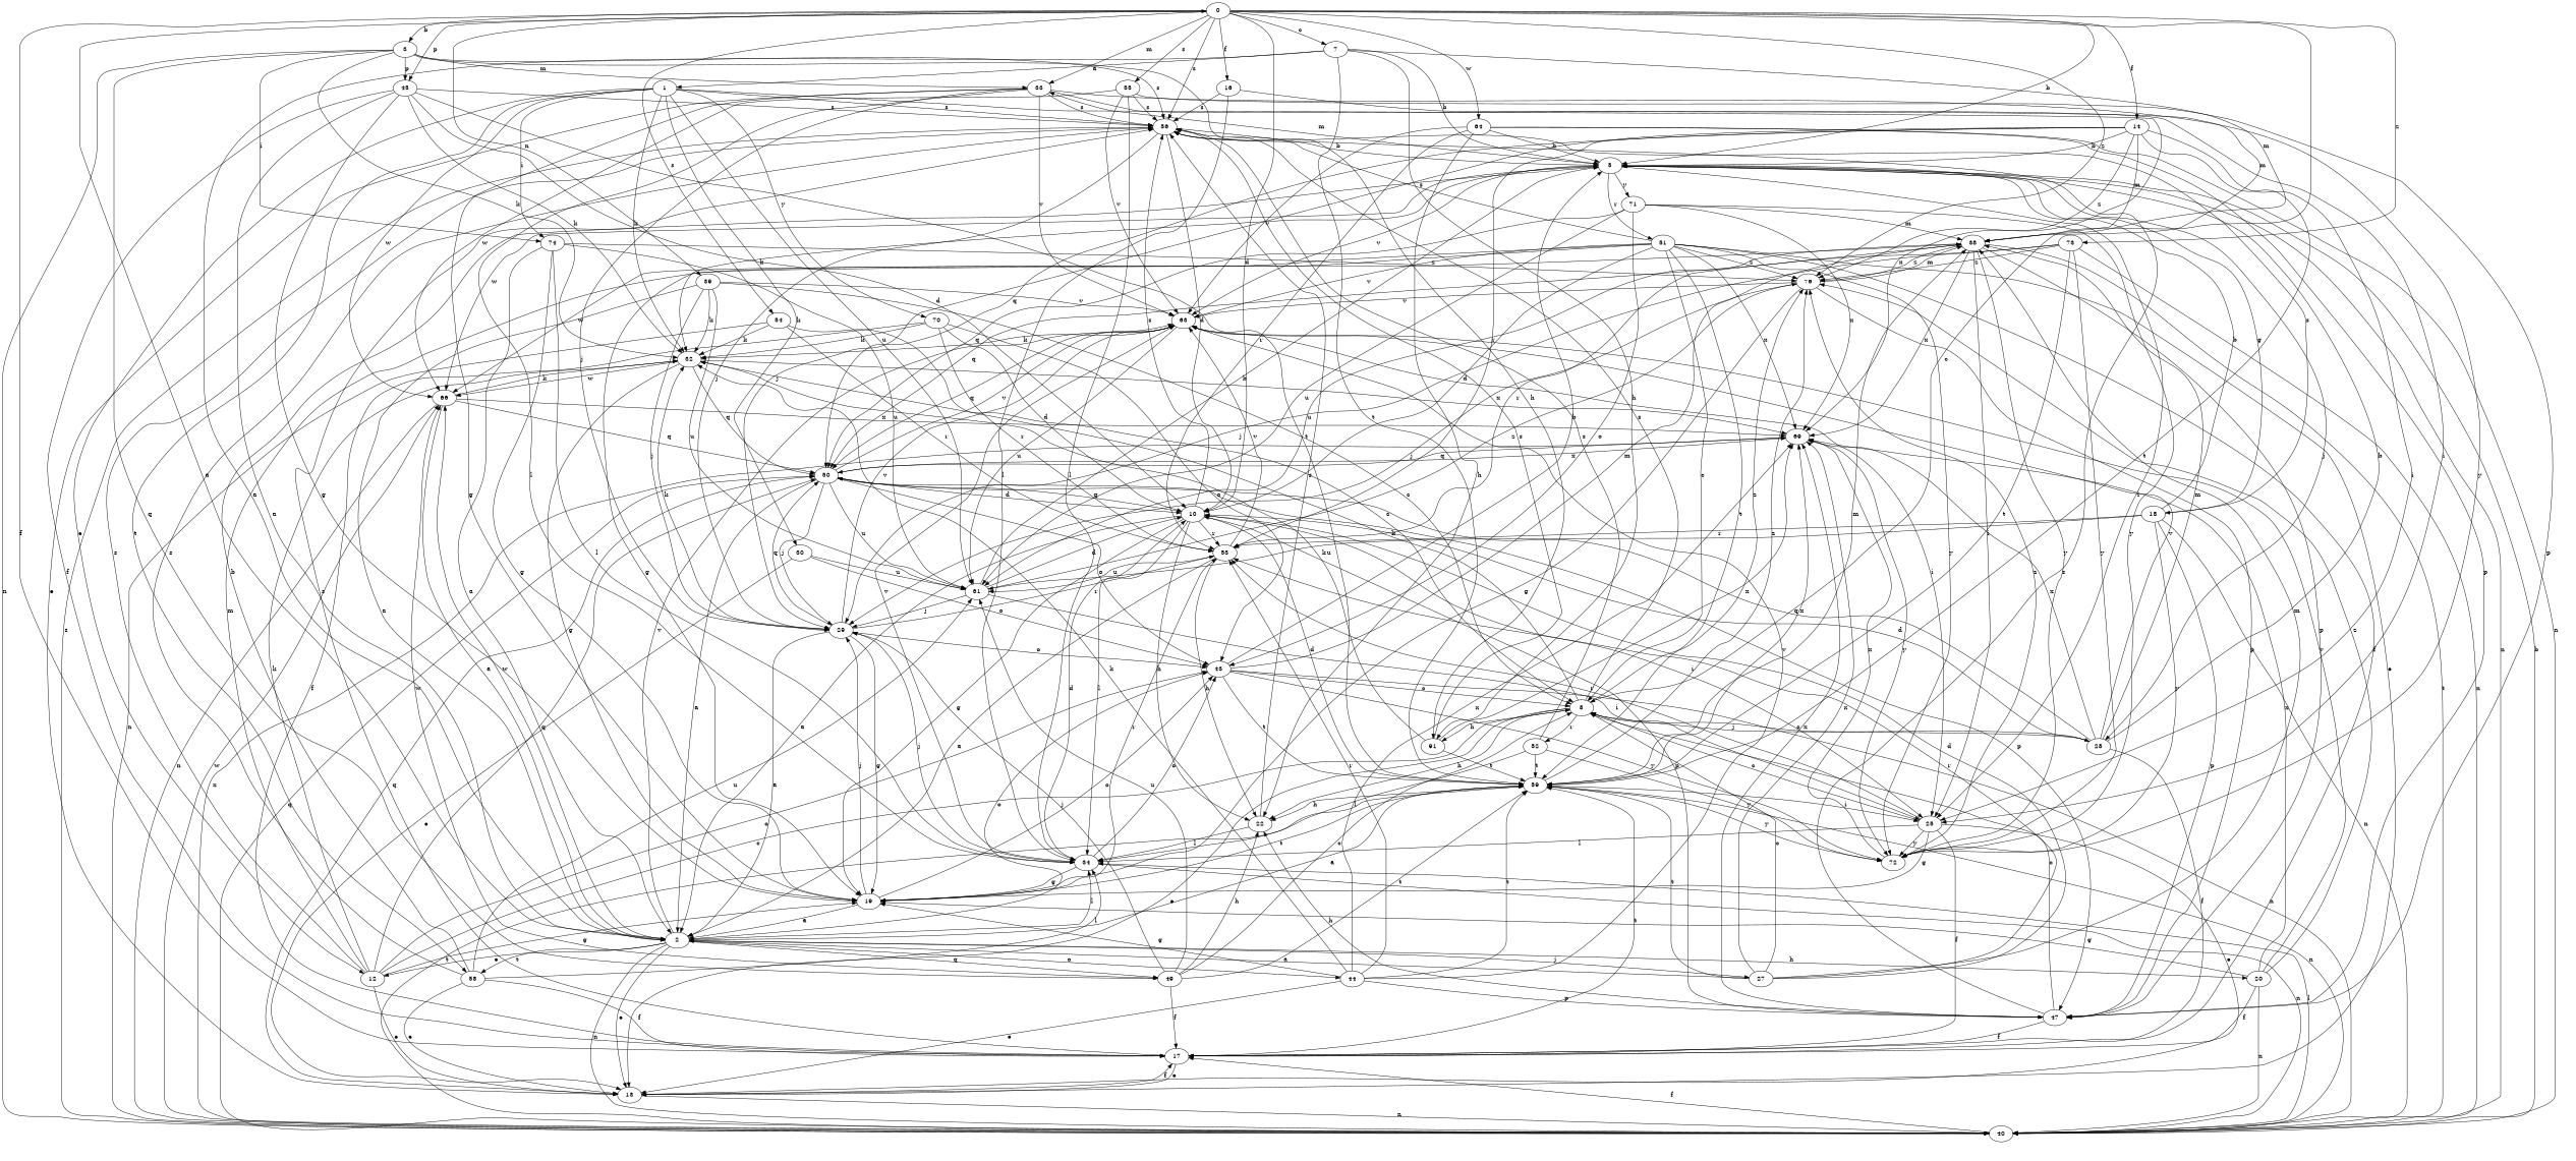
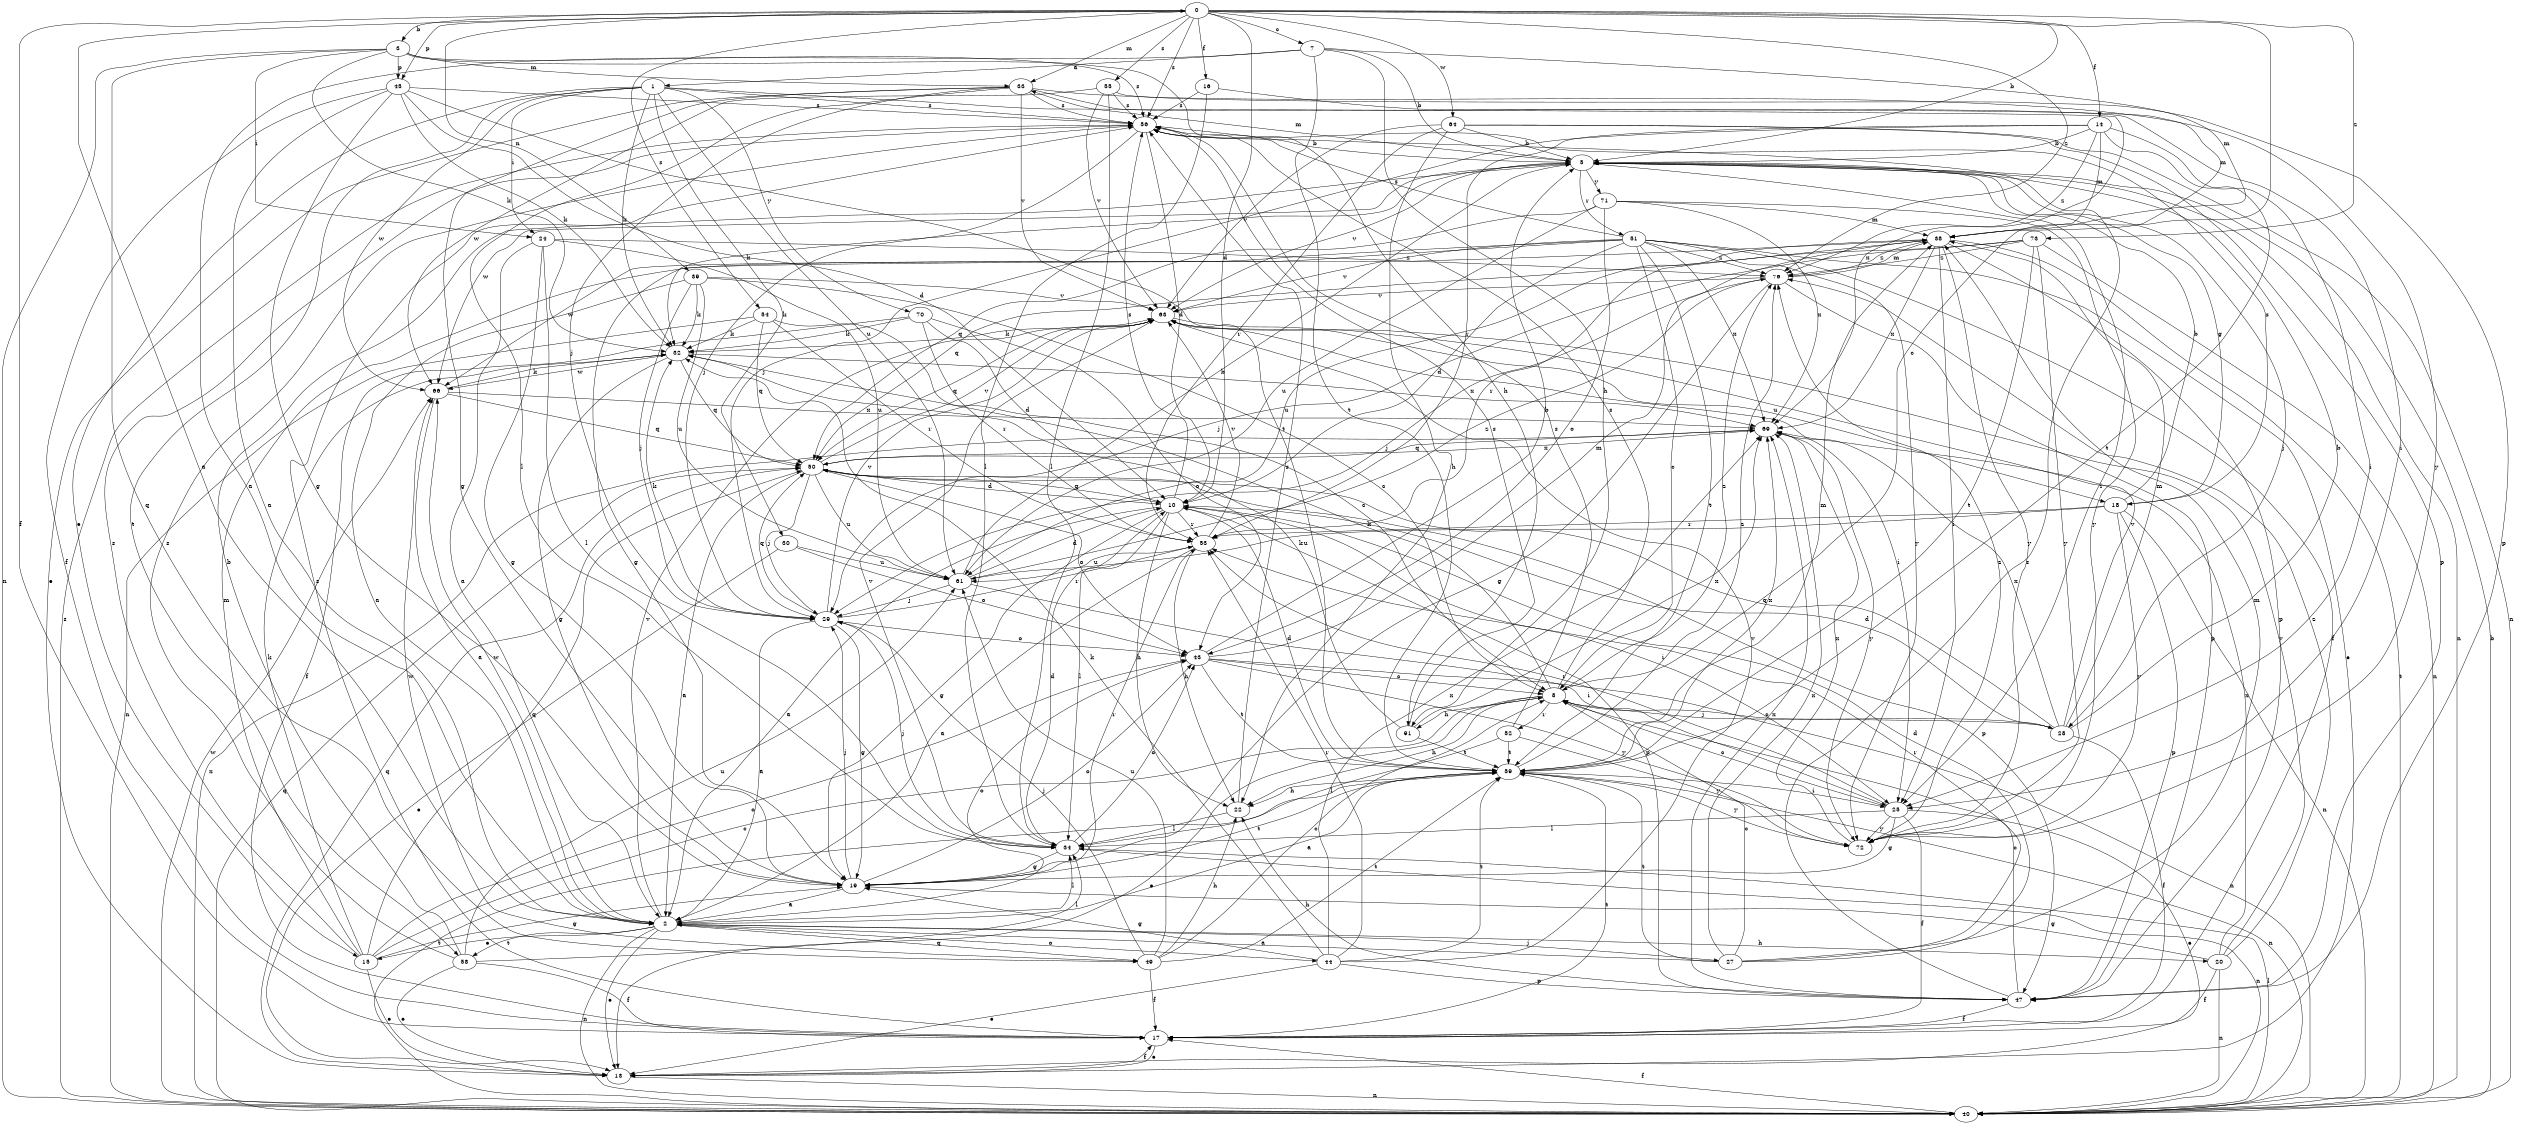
  strict digraph {
    0
    3
    5
    7
    8
    10
    14
    16
    17
    n10 [label=33]
    39
    45
    54
    55
    56
    64
    73
    n18 [label=76]
-   24 [label=74]
+   24
    32
    40
    49
    n23 [label=91]
    66
    63
    18
    25
    28
    51
    71
    1
    2
    38
    59
    13
    22
    52
    34
    19
    47
    50
    53
    29
    72
    61
-   12
+   12 [label=15]
    30
    58
    69
    70
    43
    20
    27
    n54 [label=44]
    0 -> 3 [label=b]
    0 -> 5 [label=b]
    0 -> 7 [label=c]
    0 -> 8 [label=c]
    0 -> 10 [label=d]
    0 -> 14 [label=f]
    0 -> 16 [label=f]
    0 -> 17 [label=f]
    0 -> n10 [label=m]
    0 -> 39 [label=n]
    0 -> 45 [label=p]
    0 -> 54 [label=s]
    0 -> 55 [label=s]
    0 -> 56 [label=s]
    0 -> 64 [label=w]
    0 -> 73 [label=z]
    0 -> n18 [label=z]
    3 -> n10 [label=m]
    3 -> 45 [label=p]
    3 -> 56 [label=s]
    3 -> 24 [label=i]
    3 -> 32 [label=k]
    3 -> 40 [label=n]
    3 -> 49 [label=q]
    3 -> n23 [label=h]
    5 -> n10 [label=m]
    5 -> 32 [label=k]
    5 -> 40 [label=n]
    5 -> 66 [label=w]
    5 -> 63 [label=v]
    5 -> 18 [label=g]
    5 -> 25 [label=i]
    5 -> 28 [label=j]
    5 -> 51 [label=r]
    5 -> 71 [label=y]
    7 -> 5 [label=b]
    7 -> n23 [label=h]
    7 -> 1 [label=a]
    7 -> 2 [label=a]
    7 -> 38 [label=m]
    7 -> 59 [label=t]
    8 -> 56 [label=s]
    8 -> n18 [label=z]
    8 -> 32 [label=k]
    8 -> n23 [label=h]
    8 -> 28 [label=j]
    8 -> 13 [label=e]
    8 -> 22 [label=h]
    8 -> 52 [label=r]
    10 -> 56 [label=s]
    10 -> 25 [label=i]
    10 -> 2 [label=a]
    10 -> 22 [label=h]
    10 -> 34 [label=l]
    10 -> 19 [label=g]
    10 -> 47 [label=p]
    10 -> 50 [label=q]
    10 -> 53 [label=r]
    14 -> 5 [label=b]
    14 -> n18 [label=z]
    14 -> 25 [label=i]
    14 -> 38 [label=m]
    14 -> 59 [label=t]
    14 -> 53 [label=r]
    14 -> 29 [label=j]
    16 -> 56 [label=s]
    16 -> 38 [label=m]
    16 -> 34 [label=l]
    17 -> 56 [label=s]
    17 -> 59 [label=t]
    17 -> 13 [label=e]
    n10 -> 56 [label=s]
    n10 -> 63 [label=v]
    n10 -> 25 [label=i]
    n10 -> 13 [label=e]
    n10 -> 34 [label=l]
    n10 -> 19 [label=g]
    n10 -> 29 [label=j]
    n10 -> 72 [label=y]
    39 -> 8 [label=c]
    39 -> 32 [label=k]
    39 -> 63 [label=v]
    39 -> 2 [label=a]
    39 -> 29 [label=j]
    39 -> 61 [label=u]
    45 -> 10 [label=d]
    45 -> 17 [label=f]
    45 -> 56 [label=s]
    45 -> 32 [label=k]
    45 -> 2 [label=a]
    45 -> 59 [label=t]
    45 -> 19 [label=g]
    54 -> 8 [label=c]
    54 -> 32 [label=k]
    54 -> 40 [label=n]
-   14 -> 50 [label=q]
+   54 -> 50 [label=q]
    54 -> 53 [label=r]
    55 -> 56 [label=s]
    55 -> 66 [label=w]
    55 -> 63 [label=v]
    55 -> 34 [label=l]
    55 -> 47 [label=p]
    56 -> 5 [label=b]
    56 -> 10 [label=d]
    56 -> 29 [label=j]
    64 -> 5 [label=b]
    64 -> 40 [label=n]
    64 -> 63 [label=v]
    64 -> 22 [label=h]
    64 -> 47 [label=p]
    64 -> 53 [label=r]
    73 -> n18 [label=z]
    73 -> 40 [label=n]
    73 -> 59 [label=t]
    73 -> 50 [label=q]
    73 -> 29 [label=j]
    73 -> 72 [label=y]
    n18 -> 63 [label=v]
    n18 -> 38 [label=m]
    n18 -> 19 [label=g]
    n18 -> 47 [label=p]
    n18 -> 29 [label=j]
    24 -> n18 [label=z]
    24 -> 2 [label=a]
    24 -> 34 [label=l]
    24 -> 19 [label=g]
    24 -> 61 [label=u]
    32 -> 66 [label=w]
    32 -> 19 [label=g]
    32 -> 50 [label=q]
    32 -> 69 [label=x]
    40 -> 5 [label=b]
    40 -> 17 [label=f]
    40 -> 56 [label=s]
    40 -> 66 [label=w]
    40 -> 59 [label=t]
    40 -> 34 [label=l]
    40 -> 50 [label=q]
    40 -> 69 [label=x]
    49 -> 8 [label=c]
    49 -> 17 [label=f]
    49 -> 66 [label=w]
    49 -> 59 [label=t]
    49 -> 22 [label=h]
    49 -> 29 [label=j]
    49 -> 61 [label=u]
    n23 -> 56 [label=s]
    n23 -> 32 [label=k]
    n23 -> 59 [label=t]
    n23 -> 69 [label=x]
    66 -> 32 [label=k]
-   66 -> 40 [label=n]
    66 -> 2 [label=a]
    66 -> 50 [label=q]
    66 -> 69 [label=x]
    63 -> 32 [label=k]
    63 -> 25 [label=i]
    63 -> 50 [label=q]
-   63 -> 61 [label=u]
+   63 -> 18 [label=u]
    18 -> 5 [label=b]
    18 -> 56 [label=s]
    18 -> 40 [label=n]
    18 -> 47 [label=p]
    18 -> 53 [label=r]
    18 -> 72 [label=y]
    18 -> 61 [label=u]
    25 -> 8 [label=c]
    25 -> 17 [label=f]
    25 -> 13 [label=e]
    25 -> 34 [label=l]
    25 -> 19 [label=g]
    25 -> 53 [label=r]
    25 -> 72 [label=y]
    28 -> 5 [label=b]
    28 -> 8 [label=c]
    28 -> 10 [label=d]
    28 -> 17 [label=f]
    28 -> 63 [label=v]
    28 -> 38 [label=m]
    28 -> 50 [label=q]
    28 -> 69 [label=x]
    51 -> 8 [label=c]
    51 -> 10 [label=d]
    51 -> 17 [label=f]
    51 -> 56 [label=s]
    51 -> n18 [label=z]
    51 -> 66 [label=w]
    51 -> 63 [label=v]
    51 -> 59 [label=t]
    51 -> 13 [label=e]
    51 -> 19 [label=g]
    51 -> 72 [label=y]
    51 -> 69 [label=x]
    71 -> 38 [label=m]
    71 -> 50 [label=q]
    71 -> 72 [label=y]
    71 -> 61 [label=u]
    71 -> 69 [label=x]
    71 -> 43 [label=o]
    1 -> 56 [label=s]
    1 -> 24 [label=i]
    1 -> 32 [label=k]
    1 -> 66 [label=w]
    1 -> 61 [label=u]
    1 -> 12 [label=e]
    1 -> 30 [label=k]
    1 -> 58 [label=t]
    1 -> 69 [label=x]
    1 -> 70 [label=y]
    2 -> 0 [label=a]
    2 -> 40 [label=n]
    2 -> 49 [label=q]
    2 -> 66 [label=w]
    2 -> 63 [label=v]
    2 -> 13 [label=e]
    2 -> 34 [label=l]
    2 -> 12 [label=e]
    2 -> 58 [label=t]
    2 -> 43 [label=o]
    2 -> 20 [label=h]
    2 -> 27 [label=j]
    2 -> n54 [label=o]
    38 -> n18 [label=z]
    38 -> 40 [label=t]
    38 -> 25 [label=i]
    38 -> 47 [label=p]
    38 -> 53 [label=r]
    38 -> 72 [label=y]
    38 -> 61 [label=u]
    38 -> 69 [label=x]
    59 -> 10 [label=d]
    59 -> n18 [label=z]
    59 -> 40 [label=n]
    59 -> 25 [label=i]
    59 -> 2 [label=a]
    59 -> 38 [label=m]
    59 -> 22 [label=h]
    59 -> 72 [label=y]
    59 -> 69 [label=x]
    13 -> 17 [label=f]
    13 -> 40 [label=n]
    13 -> 50 [label=q]
    22 -> 56 [label=s]
    22 -> 34 [label=l]
    52 -> 56 [label=s]
    52 -> 59 [label=t]
    52 -> 34 [label=l]
    52 -> 72 [label=y]
    34 -> 10 [label=d]
    34 -> 40 [label=n]
    34 -> 63 [label=v]
    34 -> 19 [label=g]
    34 -> 29 [label=j]
    34 -> 43 [label=o]
    19 -> 2 [label=a]
    19 -> 59 [label=t]
    19 -> 53 [label=r]
    19 -> 29 [label=j]
    19 -> 43 [label=o]
    47 -> 8 [label=c]
    47 -> 17 [label=f]
    47 -> 56 [label=s]
    47 -> 22 [label=h]
    47 -> 69 [label=x]
    50 -> 10 [label=d]
    50 -> 63 [label=v]
    50 -> 2 [label=a]
    50 -> 47 [label=p]
    50 -> 29 [label=j]
    50 -> 61 [label=u]
    50 -> 69 [label=x]
    50 -> 43 [label=o]
    53 -> 63 [label=v]
    53 -> 2 [label=a]
    53 -> 22 [label=h]
    53 -> 61 [label=u]
    29 -> 32 [label=k]
    29 -> 63 [label=v]
    29 -> 2 [label=a]
    29 -> 19 [label=g]
    29 -> 50 [label=q]
    29 -> 53 [label=r]
    29 -> 43 [label=o]
    72 -> n18 [label=z]
    72 -> 69 [label=x]
    61 -> 5 [label=b]
    61 -> 10 [label=d]
    61 -> n18 [label=z]
    61 -> 25 [label=i]
    61 -> 29 [label=j]
    12 -> 8 [label=c]
    12 -> 56 [label=s]
    12 -> 32 [label=k]
    12 -> 38 [label=m]
    12 -> 13 [label=e]
    12 -> 19 [label=g]
    12 -> 50 [label=q]
    12 -> 43 [label=o]
    30 -> 13 [label=e]
    30 -> 61 [label=u]
    30 -> 43 [label=o]
    58 -> 5 [label=b]
    58 -> 17 [label=f]
    58 -> 56 [label=s]
    58 -> 13 [label=e]
    58 -> 34 [label=l]
    58 -> 61 [label=u]
    69 -> 50 [label=q]
    69 -> 72 [label=y]
    70 -> 10 [label=d]
    70 -> 17 [label=f]
    70 -> 32 [label=k]
    70 -> 53 [label=r]
    70 -> 43 [label=o]
    43 -> 5 [label=b]
    43 -> 8 [label=c]
    43 -> 40 [label=n]
    43 -> 38 [label=m]
    43 -> 59 [label=t]
    43 -> 72 [label=y]
    20 -> 17 [label=f]
    20 -> n18 [label=z]
    20 -> 40 [label=n]
    20 -> 63 [label=v]
    20 -> 19 [label=g]
    20 -> 69 [label=x]
    27 -> 8 [label=c]
    27 -> 10 [label=d]
    27 -> 2 [label=a]
    27 -> 38 [label=m]
    27 -> 59 [label=t]
    27 -> 53 [label=r]
    27 -> 69 [label=x]
    n54 -> 32 [label=k]
    n54 -> 63 [label=v]
    n54 -> 59 [label=t]
    n54 -> 13 [label=e]
    n54 -> 19 [label=g]
    n54 -> 47 [label=p]
    n54 -> 53 [label=r]
    n54 -> 69 [label=x]
  }
